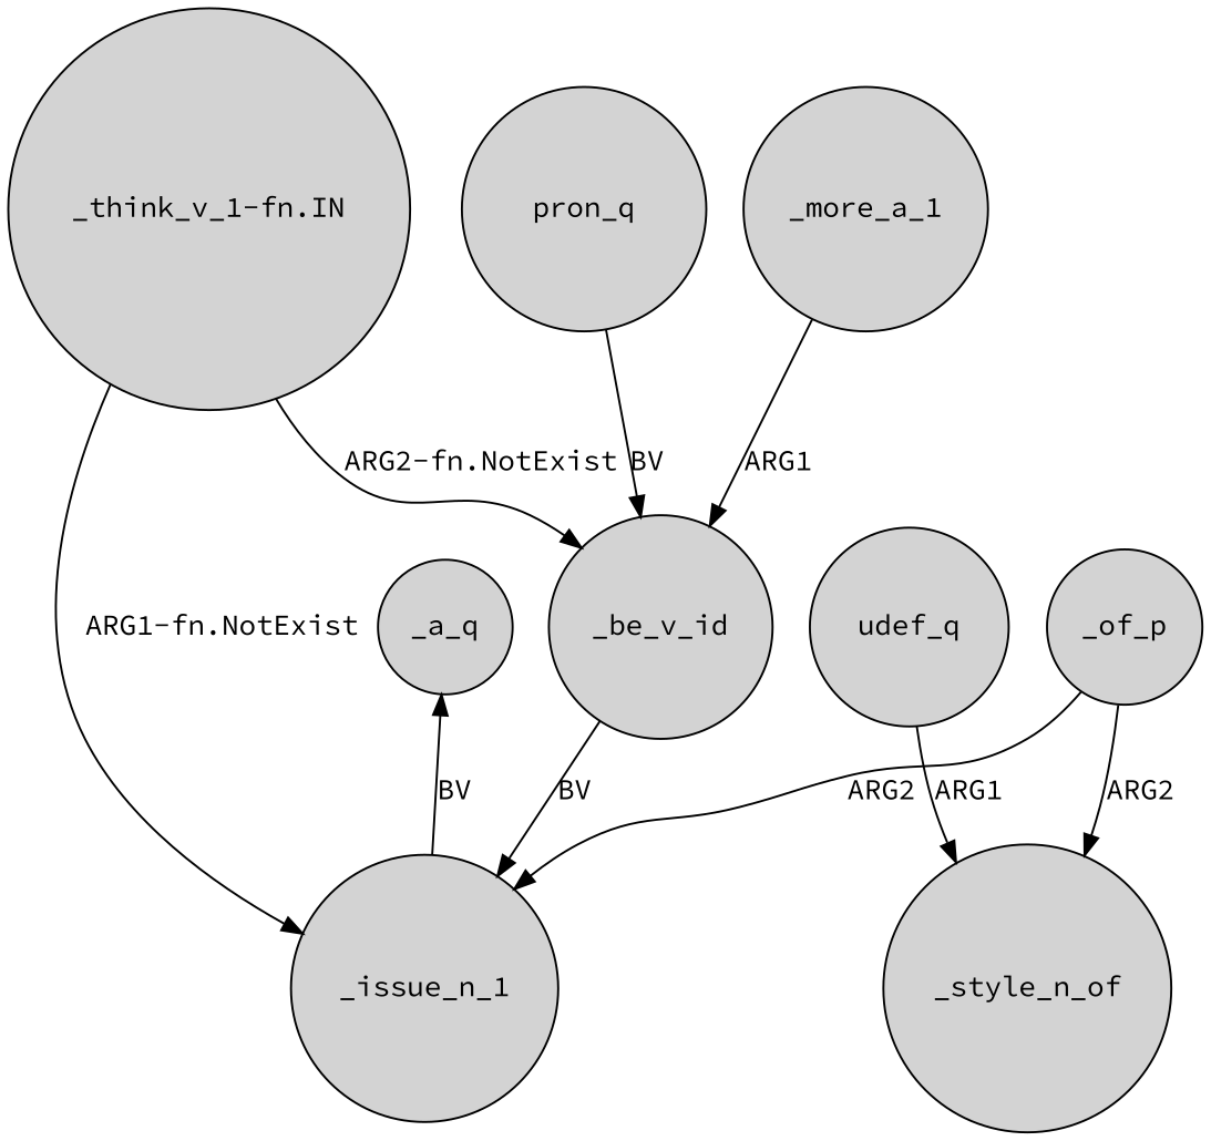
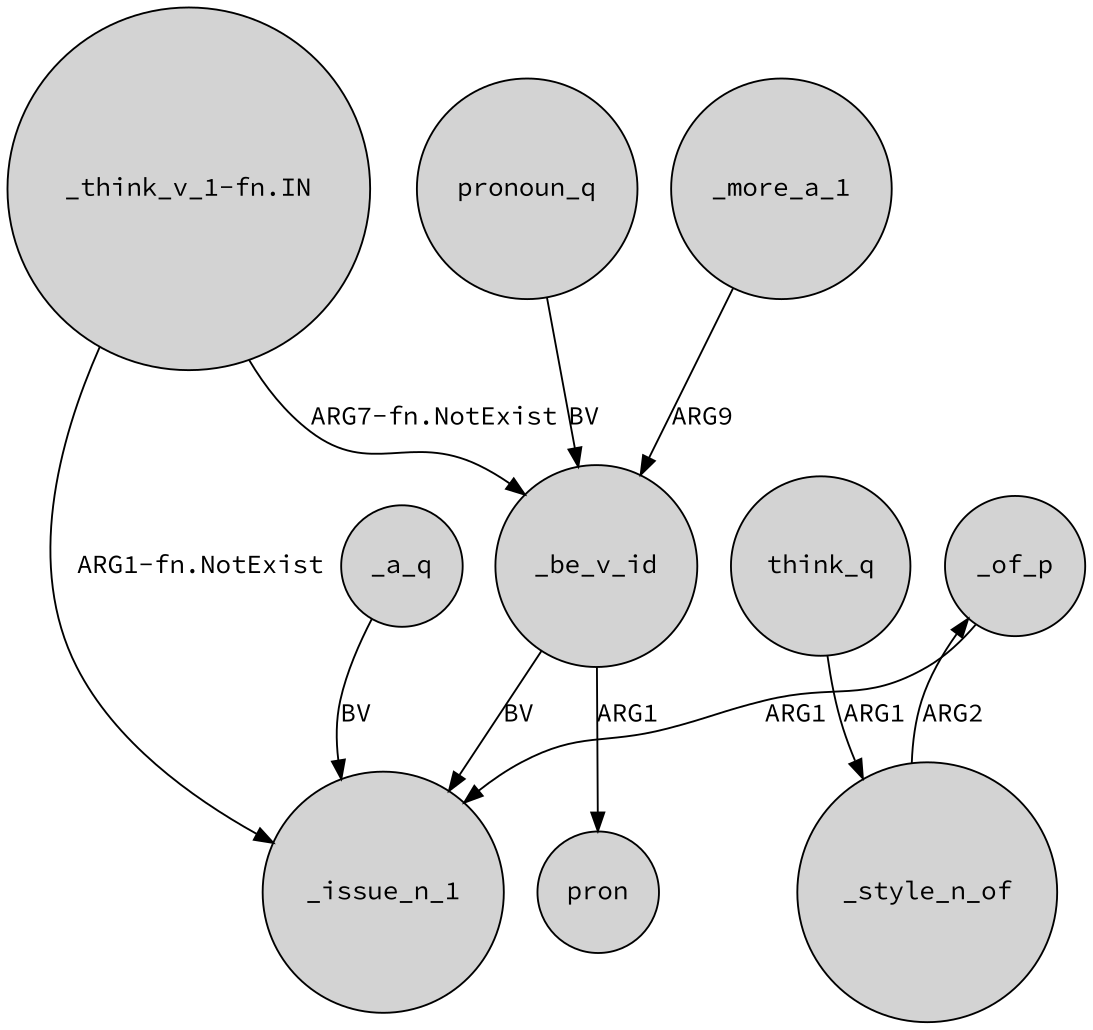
  digraph {
    fontname="Source Code Pro"
    node [fontname="Source Code Pro" shape=circle style=filled]
    edge [fontname="Source Code Pro"]
    _a_q
    _issue_n_1
    _of_p
    _style_n_of
    _more_a_1
    _be_v_id
+   pron
    "_think_v_1-fn.IN"
-   udef_q
-   pronoun_q [label=pron_q]
-   _issue_n_1 -> _a_q [label=BV]
-   _of_p -> _issue_n_1 [label=ARG2]
-   _of_p -> _style_n_of [label=ARG2]
-   _more_a_1 -> _be_v_id [label=ARG1]
+   udef_q [label=think_q]
+   pronoun_q
+   _a_q -> _issue_n_1 [label=BV]
+   _of_p -> _issue_n_1 [label=ARG1]
+   _style_n_of -> _of_p [label=ARG2]
+   _more_a_1 -> _be_v_id [label=ARG9]
    _be_v_id -> _issue_n_1 [label=BV]
+   _be_v_id -> pron [label=ARG1]
    "_think_v_1-fn.IN" -> _issue_n_1 [label="ARG1-fn.NotExist"]
-   "_think_v_1-fn.IN" -> _be_v_id [label="ARG2-fn.NotExist"]
+   "_think_v_1-fn.IN" -> _be_v_id [label="ARG7-fn.NotExist"]
    udef_q -> _style_n_of [label=ARG1]
    pronoun_q -> _be_v_id [label=BV]
  }
